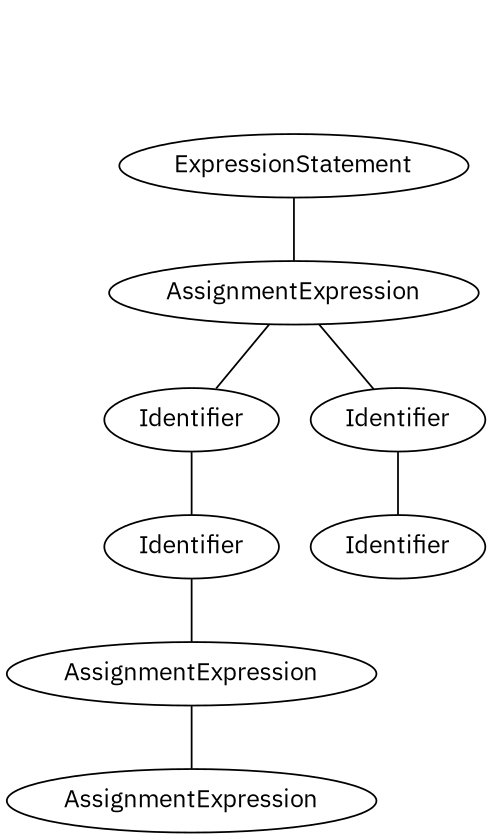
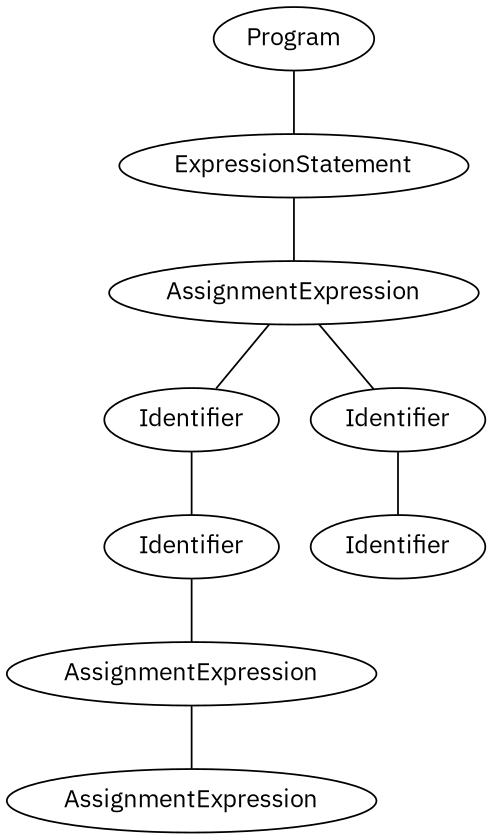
  graph {
    fontname="IBM Plex Sans"
    node [fontname="IBM Plex Sans"]
    edge [fontname="IBM Plex Sans"]
+   n1 [label=Program]
    n2 [label=ExpressionStatement]
    n3 [label=AssignmentExpression]
    n4 [label=Identifier]
    n5 [label=Identifier]
    n6 [label=Identifier]
    n7 [label=Identifier]
    n8 [label=AssignmentExpression]
    n9 [label=AssignmentExpression]
+   n1 -- n2
    n2 -- n3
    n3 -- n4
    n3 -- n5
    n4 -- n6
    n5 -- n7
    n6 -- n8
    n8 -- n9
  }
